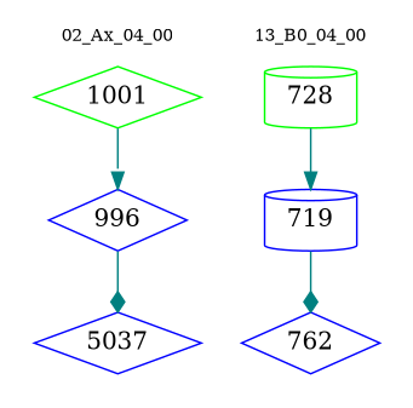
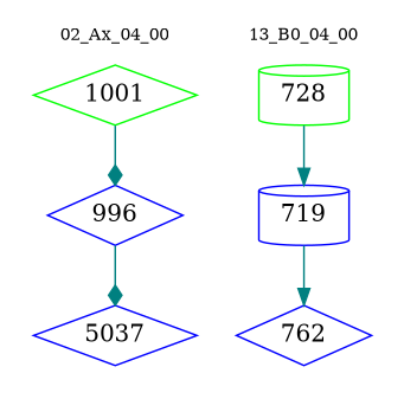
  digraph {
    node [color=blue shape=diamond]
    edge [arrowhead=diamond color=teal]
    n1 [color=green label=1001]
    n2 [label=996]
    n3 [label=5037]
    n4 [color=green label=728 shape=cylinder]
    n5 [label=719 shape=cylinder]
    n6 [label=762]
    subgraph cluster_1 {
      color=white
      fontsize=10
      label="02_Ax_04_00"
      n1
      n2
      n3
    }
    subgraph cluster_2 {
      color=white
      fontsize=10
      label="13_B0_04_00"
      n4
      n5
      n6
    }
-   n1 -> n2 [arrowhead=normal]
+   n1 -> n2
    n2 -> n3
    n4 -> n5 [arrowhead=normal]
-   n5 -> n6
+   n5 -> n6 [arrowhead=normal]
  }
